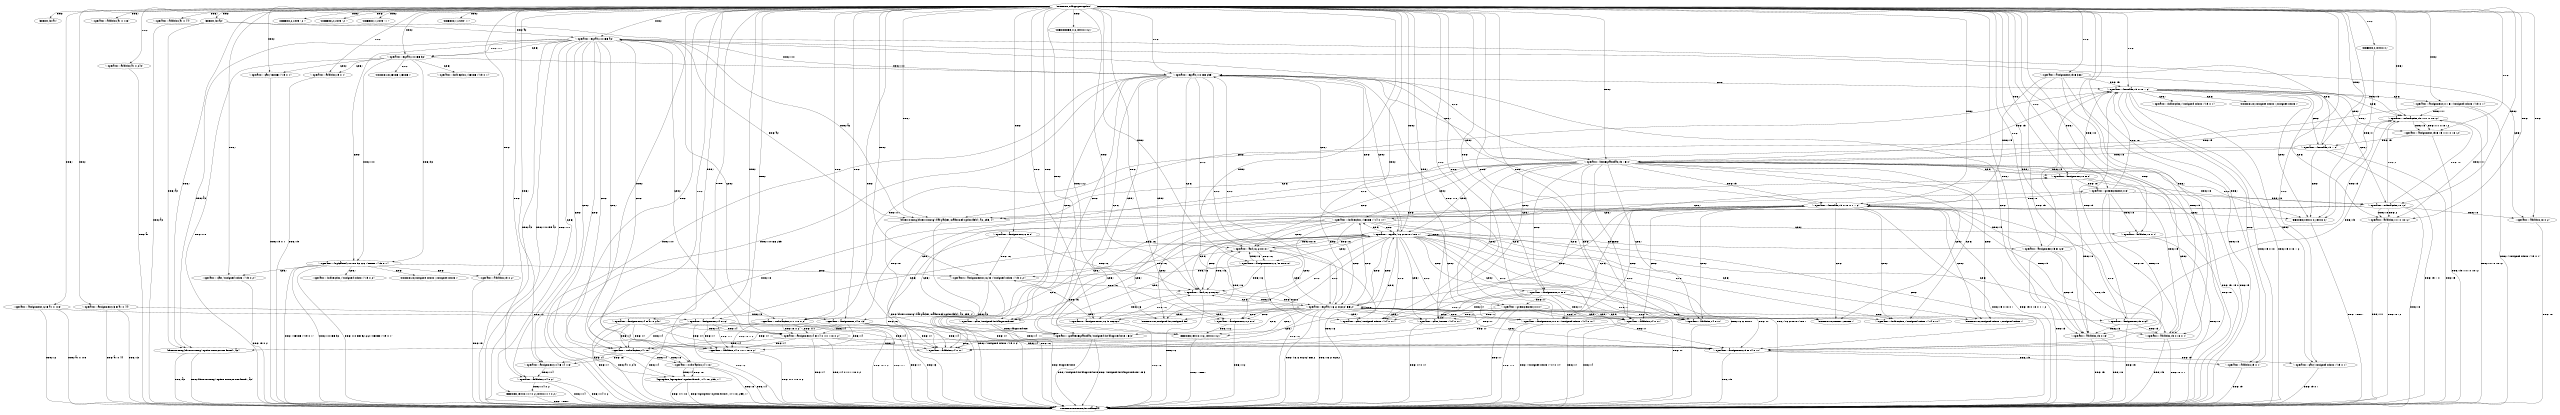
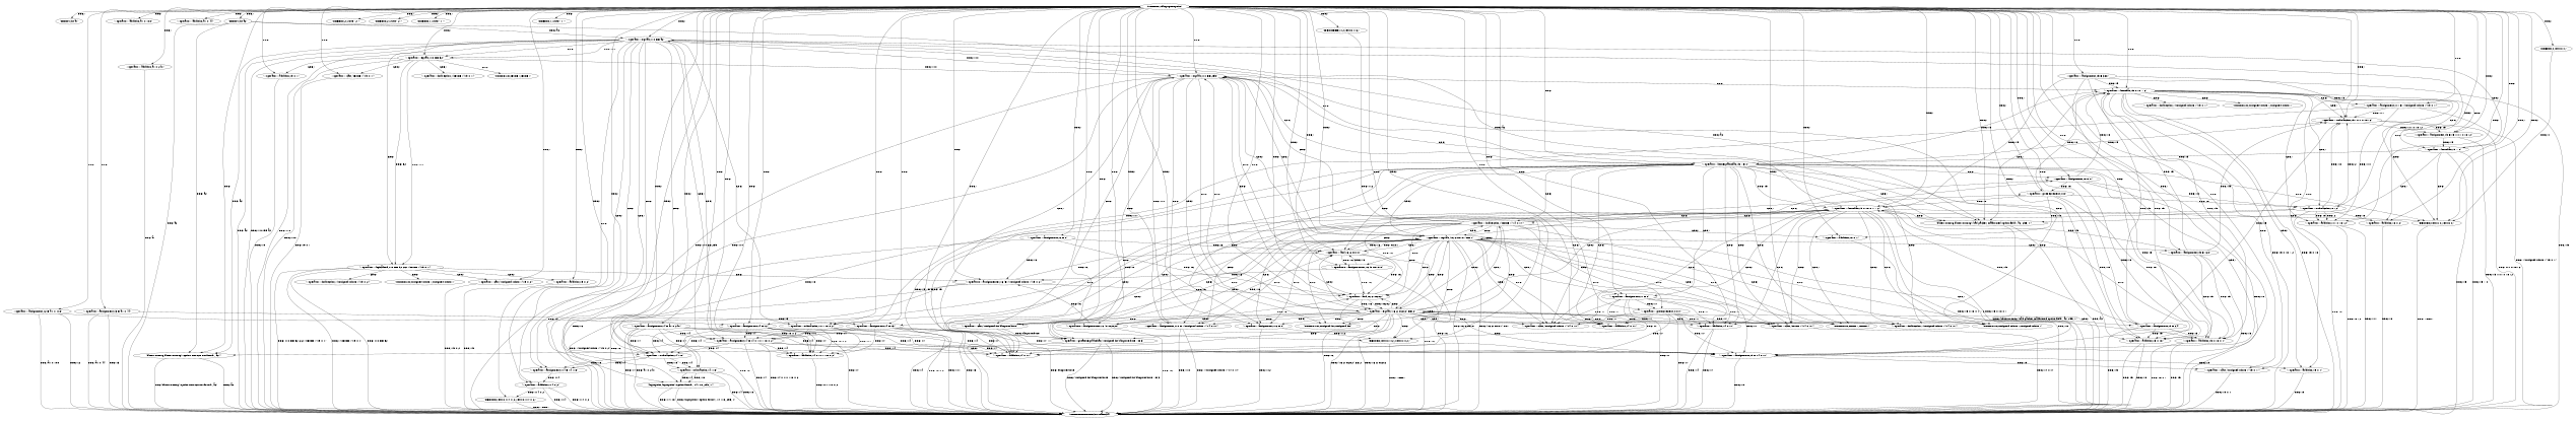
  digraph {
    n1 [label="(METHOD,udhcp_get_option)"]
    n2 [label="(PARAM,int a1)"]
    n3 [label="(PARAM,int a2)"]
    n4 [label="(<operator>.assignment,v2 = a1 + 108)"]
    n5 [label="(<operator>.addition,a1 + 108)"]
    n6 [label="(<operator>.assignment,v3 = a1 + 44)"]
    n7 [label="(<operator>.addition,a1 + 44)"]
    n8 [label="(<operator>.assignment,v4 = a1 + 240)"]
    n9 [label="(<operator>.addition,a1 + 240)"]
    n10 [label="(<operator>.assignment,v5 = 388)"]
    n11 [label="(<operator>.assignment,v6 = 0)"]
    n12 [label="(LITERAL,2,while ( 2 ))"]
    n13 [label="(LITERAL,2,while ( 2 ))"]
    n14 [label="(LITERAL,1,while ( 1 ))"]
    n15 [label="(<operator>.assignment,v7 = 0)"]
    n16 [label="(<operator>.assignment,v8 = 0)"]
    n17 [label="(LITERAL,1,while ( 1 ))"]
    n18 [label="(<operator>.assignment,v9 = v4 + v7)"]
    n19 [label="(<operator>.addition,v4 + v7)"]
    n20 [label="(<operator>.assignment,v10 = *(unsigned __int8 *)(v4 + v7))"]
    n21 [label="(<operator>.cast,(unsigned __int8 *)(v4 + v7))"]
    n22 [label="(<operator>.addition,v4 + v7)"]
    n23 [label="(<operator>.cast,(_BYTE *)(v4 + v7))"]
    n24 [label="(<operator>.addition,v4 + v7)"]
    n25 [label="(<operator>.preDecrement,--v8)"]
    n26 [label="(<operator>.preIncrement,++v7)"]
    n27 [label="(<operator>.lessThan,v5 + v8 + 1 < 2)"]
    n28 [label="(<operator>.addition,v5 + v8 + 1)"]
    n29 [label="(<operator>.addition,v8 + 1)"]
    n30 [label="(<operator>.equals,v10 == 255)"]
    n31 [label="(<operator>.lessThan,v5 + v8 < 2)"]
    n32 [label="(<operator>.addition,v5 + v8)"]
    n33 [label="(<operator>.assignment,v11 = *(unsigned __int8 *)(v9 + 1))"]
    n34 [label="(<operator>.cast,(unsigned __int8 *)(v9 + 1))"]
    n35 [label="(<operator>.addition,v9 + 1)"]
    n36 [label="(<operator>.assignment,v5 = v5 - v11 + v8 - 2)"]
    n37 [label="(<operator>.subtraction,v5 - v11 + v8 - 2)"]
    n38 [label="(<operator>.addition,v11 + v8 - 2)"]
    n39 [label="(<operator>.subtraction,v8 - 2)"]
    n40 [label="(<operator>.lessThan,v5 < 0)"]
    n41 [label="(<operator>.equals,v10 == a2)"]
    n42 [label="(<operator>.assignment,v14 = v4 - v8)"]
    n43 [label="(<operator>.subtraction,v4 - v8)"]
    n44 [label="(log_option,log_option(\"option found\", v4 - v8, 255, 1))"]
    n45 [label="(<operator>.subtraction,v4 - v8)"]
    n46 [label="(<operator>.addition,v14 + 2)"]
    n47 [label="(<operator>.equals,v10 == 52)"]
    n48 [label="(<operator>.cast,(_BYTE *)(v9 + 1))"]
    n49 [label="(<operator>.addition,v9 + 1)"]
    n50 [label="(<operators>.assignmentOr,v6 |= *(unsigned __int8 *)(v9 + 2))"]
    n51 [label="(<operator>.cast,(unsigned __int8 *)(v9 + 2))"]
    n52 [label="(<operator>.addition,v9 + 2)"]
    n53 [label="(<operator>.assignment,v4 = v4 + v11 - v8 + 2)"]
    n54 [label="(<operator>.addition,v4 + v11 - v8 + 2)"]
    n55 [label="(<operator>.subtraction,v11 - v8 + 2)"]
    n56 [label="(<operator>.addition,v8 + 2)"]
    n57 [label="(<operator>.lessEqualsThan,v5 <= 0)"]
    n58 [label="(bb_error_msg,bb_error_msg(\"bad packet, malformed option field\", a2, 255, 1))"]
    n59 [label="(RETURN,return 0;,return 0;)"]
    n60 [label="(LITERAL,0,return 0;)"]
    n61 [label="(<operator>.equals,(v6 & 0x101) == 1)"]
    n62 [label="(<operator>.and,v6 & 0x101)"]
    n63 [label="(<operators>.assignmentOr,v6 |= 0x101u)"]
    n64 [label="(<operator>.assignment,v5 = 128)"]
    n65 [label="(<operator>.assignment,v4 = v2)"]
    n66 [label="(<operator>.equals,(v6 & 0x202) == 2)"]
    n67 [label="(<operator>.and,v6 & 0x202)"]
    n68 [label="(<operators>.assignmentOr,v6 |= 0x202u)"]
    n69 [label="(<operator>.assignment,v5 = 64)"]
    n70 [label="(<operator>.assignment,v4 = v3)"]
    n71 [label="(<operator>.assignment,v12 = 0)"]
    n72 [label="(<operator>.greaterEqualsThan,(unsigned int)dhcp_verbose >= 3)"]
    n73 [label="(<operator>.cast,(unsigned int)dhcp_verbose)"]
    n74 [label="(bb_error_msg,bb_error_msg(\"option 0x%02x not found\", a2))"]
    n75 [label="(IDENTIFIER,v12,return v12;)"]
    n76 [label="(METHOD_RETURN,int __fastcall)"]
    n77 [label="(<operator>.indirection,*(unsigned __int8 *)(v4 + v7))"]
    n78 [label="(UNKNOWN,unsigned __int8 *,unsigned __int8 *)"]
    n79 [label="(<operator>.indirection,*(_BYTE *)(v4 + v7))"]
    n80 [label="(UNKNOWN,_BYTE *,_BYTE *)"]
    n81 [label="(RETURN,return v12;,return v12;)"]
    n82 [label="(UNKNOWN,unsigned int,unsigned int)"]
    n83 [label="(<operator>.indirection,*(unsigned __int8 *)(v9 + 1))"]
    n84 [label="(UNKNOWN,unsigned __int8 *,unsigned __int8 *)"]
    n85 [label="(RETURN,return v14 + 2;,return v14 + 2;)"]
    n86 [label="(<operator>.logicalAnd,v10 == 52 && *(_BYTE *)(v9 + 1))"]
    n87 [label="(<operator>.indirection,*(_BYTE *)(v9 + 1))"]
    n88 [label="(UNKNOWN,_BYTE *,_BYTE *)"]
    n89 [label="(<operator>.indirection,*(unsigned __int8 *)(v9 + 2))"]
    n90 [label="(UNKNOWN,unsigned __int8 *,unsigned __int8 *)"]
    n1 -> n2 [label="DDG: "]
    n1 -> n3 [label="DDG: "]
    n1 -> n4 [label="DDG: "]
    n1 -> n5 [label="DDG: "]
    n1 -> n6 [label="DDG: "]
    n1 -> n7 [label="DDG: "]
    n1 -> n8 [label="DDG: "]
    n1 -> n9 [label="DDG: "]
    n1 -> n10 [label="DDG: "]
    n1 -> n11 [label="DDG: "]
    n1 -> n12 [label="DDG: "]
    n1 -> n13 [label="DDG: "]
    n1 -> n14 [label="DDG: "]
    n1 -> n15 [label="DDG: "]
    n1 -> n16 [label="DDG: "]
    n1 -> n17 [label="DDG: "]
    n1 -> n18 [label="DDG: "]
    n1 -> n19 [label="DDG: "]
    n1 -> n20 [label="DDG: "]
    n1 -> n21 [label="DDG: "]
    n1 -> n22 [label="DDG: "]
    n1 -> n23 [label="DDG: "]
    n1 -> n24 [label="DDG: "]
    n1 -> n25 [label="DDG: "]
    n1 -> n26 [label="DDG: "]
    n1 -> n27 [label="DDG: "]
    n1 -> n28 [label="DDG: "]
    n1 -> n29 [label="DDG: "]
    n1 -> n30 [label="DDG: "]
    n1 -> n31 [label="DDG: "]
    n1 -> n32 [label="DDG: "]
    n1 -> n33 [label="DDG: "]
    n1 -> n34 [label="DDG: "]
    n1 -> n35 [label="DDG: "]
    n1 -> n36 [label="DDG: "]
    n1 -> n37 [label="DDG: "]
    n1 -> n38 [label="DDG: "]
    n1 -> n39 [label="DDG: "]
    n1 -> n40 [label="DDG: "]
    n1 -> n41 [label="DDG: "]
    n1 -> n42 [label="DDG: "]
    n1 -> n43 [label="DDG: "]
    n1 -> n44 [label="DDG: "]
    n1 -> n45 [label="DDG: "]
    n1 -> n46 [label="DDG: "]
    n1 -> n47 [label="DDG: "]
    n1 -> n48 [label="DDG: "]
    n1 -> n49 [label="DDG: "]
    n1 -> n50 [label="DDG: "]
    n1 -> n51 [label="DDG: "]
    n1 -> n52 [label="DDG: "]
    n1 -> n53 [label="DDG: "]
-   n1 -> n54 [label="BYTE: "]
+   n1 -> n54 [label="DDG: "]
    n1 -> n55 [label="DDG: "]
    n1 -> n56 [label="DDG: "]
    n1 -> n57 [label="DDG: "]
    n1 -> n58 [label="DDG: "]
    n1 -> n59 [label="DDG: "]
    n1 -> n60 [label="DDG: "]
    n1 -> n61 [label="DDG: "]
+   n1 -> n62 [label="DDG: "]
    n1 -> n63 [label="DDG: "]
    n1 -> n64 [label="DDG: "]
    n1 -> n65 [label="DDG: "]
    n1 -> n66 [label="DDG: "]
    n1 -> n67 [label="DDG: "]
    n1 -> n68 [label="DDG: "]
    n1 -> n69 [label="DDG: "]
    n1 -> n70 [label="DDG: "]
    n1 -> n71 [label="DDG: "]
    n1 -> n72 [label="DDG: "]
    n1 -> n73 [label="DDG: "]
    n1 -> n74 [label="DDG: "]
    n1 -> n75 [label="DDG: "]
    n3 -> n41 [label="DDG: a2"]
    n3 -> n58 [label="DDG: a2"]
    n3 -> n74 [label="DDG: a2"]
    n3 -> n76 [label="DDG: a2"]
    n4 -> n65 [label="DDG: v2"]
    n4 -> n76 [label="DDG: v2"]
    n4 -> n76 [label="DDG: a1 + 108"]
    n6 -> n70 [label="DDG: v3"]
    n6 -> n76 [label="DDG: a1 + 44"]
    n6 -> n76 [label="DDG: v3"]
    n8 -> n18 [label="DDG: v4"]
    n8 -> n19 [label="DDG: v4"]
    n8 -> n43 [label="DDG: v4"]
    n8 -> n53 [label="DDG: v4"]
    n8 -> n54 [label="DDG: v4"]
    n8 -> n76 [label="DDG: a1 + 240"]
    n8 -> n76 [label="DDG: v4"]
    n9 -> n76 [label="DDG: a1"]
    n10 -> n27 [label="DDG: v5"]
    n10 -> n28 [label="DDG: v5"]
    n10 -> n31 [label="DDG: v5"]
    n10 -> n32 [label="DDG: v5"]
    n10 -> n37 [label="DDG: v5"]
    n10 -> n76 [label="DDG: v5"]
    n11 -> n50 [label="DDG: v6"]
    n11 -> n62 [label="DDG: v6"]
    n11 -> n67 [label="DDG: v6"]
    n11 -> n76 [label="DDG: v6"]
    n15 -> n18 [label="DDG: v7"]
    n15 -> n19 [label="DDG: v7"]
    n15 -> n21 [label="DDG: v7"]
    n15 -> n22 [label="DDG: v7"]
    n15 -> n23 [label="DDG: v7"]
    n15 -> n24 [label="DDG: v7"]
    n15 -> n26 [label="DDG: v7"]
    n15 -> n76 [label="DDG: v7"]
    n16 -> n25 [label="DDG: v8"]
    n16 -> n31 [label="DDG: v8"]
    n16 -> n32 [label="DDG: v8"]
    n16 -> n39 [label="DDG: v8"]
    n16 -> n76 [label="DDG: v8"]
    n18 -> n34 [label="DDG: v9"]
    n18 -> n35 [label="DDG: v9"]
    n18 -> n76 [label="DDG: v9"]
    n20 -> n30 [label="DDG: v10"]
    n20 -> n76 [label="DDG: v10"]
    n20 -> n76 [label="DDG: *(unsigned __int8 *)(v4 + v7)"]
    n23 -> n76 [label="DDG: v4 + v7"]
    n24 -> n76 [label="DDG: v7"]
    n24 -> n76 [label="DDG: v4"]
    n25 -> n27 [label="DDG: v8"]
    n25 -> n28 [label="DDG: v8"]
    n25 -> n29 [label="DDG: v8"]
    n25 -> n31 [label="DDG: v8"]
    n25 -> n32 [label="DDG: v8"]
    n25 -> n39 [label="DDG: v8"]
    n26 -> n18 [label="DDG: v7"]
    n26 -> n19 [label="DDG: v7"]
    n26 -> n21 [label="DDG: v7"]
    n26 -> n22 [label="DDG: v7"]
    n26 -> n23 [label="DDG: v7"]
    n26 -> n24 [label="DDG: v7"]
    n26 -> n76 [label="DDG: v7"]
    n27 -> n18 [label="CDG: "]
    n27 -> n19 [label="CDG: "]
    n27 -> n20 [label="CDG: "]
    n27 -> n21 [label="CDG: "]
    n27 -> n22 [label="CDG: "]
    n27 -> n23 [label="CDG: "]
    n27 -> n24 [label="CDG: "]
    n27 -> n30 [label="CDG: "]
    n27 -> n58 [label="CDG: "]
    n27 -> n59 [label="CDG: "]
    n27 -> n76 [label="DDG: v5 + v8 + 1 < 2"]
    n27 -> n76 [label="DDG: v5 + v8 + 1"]
    n27 -> n77 [label="CDG: "]
    n27 -> n78 [label="CDG: "]
    n27 -> n79 [label="CDG: "]
    n27 -> n80 [label="CDG: "]
    n28 -> n76 [label="DDG: v5"]
    n28 -> n76 [label="DDG: v8 + 1"]
    n29 -> n76 [label="DDG: v8"]
    n30 -> n31 [label="CDG: "]
    n30 -> n32 [label="CDG: "]
    n30 -> n41 [label="DDG: v10"]
    n30 -> n61 [label="CDG: "]
    n30 -> n62 [label="CDG: "]
    n30 -> n66 [label="CDG: "]
    n30 -> n67 [label="CDG: "]
    n30 -> n71 [label="CDG: "]
    n30 -> n72 [label="CDG: "]
    n30 -> n73 [label="CDG: "]
    n30 -> n76 [label="DDG: v10 == 255"]
    n30 -> n76 [label="DDG: v10"]
    n30 -> n81 [label="CDG: "]
    n30 -> n82 [label="CDG: "]
    n31 -> n33 [label="CDG: "]
    n31 -> n34 [label="CDG: "]
    n31 -> n35 [label="CDG: "]
    n31 -> n36 [label="CDG: "]
    n31 -> n37 [label="CDG: "]
    n31 -> n38 [label="CDG: "]
    n31 -> n39 [label="CDG: "]
    n31 -> n40 [label="CDG: "]
    n31 -> n58 [label="CDG: "]
    n31 -> n59 [label="CDG: "]
    n31 -> n76 [label="DDG: v5 + v8"]
    n31 -> n76 [label="DDG: v5 + v8 < 2"]
    n31 -> n83 [label="CDG: "]
    n31 -> n84 [label="CDG: "]
    n32 -> n76 [label="DDG: v8"]
    n32 -> n76 [label="DDG: v5"]
    n33 -> n37 [label="DDG: v11"]
    n33 -> n38 [label="DDG: v11"]
    n33 -> n55 [label="DDG: v11"]
    n33 -> n76 [label="DDG: *(unsigned __int8 *)(v9 + 1)"]
    n34 -> n76 [label="DDG: v9 + 1"]
    n35 -> n76 [label="DDG: v9"]
    n36 -> n40 [label="DDG: v5"]
    n36 -> n76 [label="DDG: v5 - v11 + v8 - 2"]
    n37 -> n36 [label="DDG: v5"]
    n37 -> n36 [label="DDG: v11 + v8 - 2"]
    n37 -> n76 [label="DDG: v11 + v8 - 2"]
    n38 -> n76 [label="DDG: v11"]
    n38 -> n76 [label="DDG: v8 - 2"]
    n39 -> n37 [label="DDG: v8"]
    n39 -> n37 [label="DDG: 2"]
    n39 -> n38 [label="DDG: v8"]
    n39 -> n38 [label="DDG: 2"]
    n39 -> n43 [label="DDG: v8"]
    n39 -> n55 [label="DDG: v8"]
    n39 -> n56 [label="DDG: v8"]
    n39 -> n76 [label="DDG: v8"]
    n40 -> n41 [label="CDG: "]
    n40 -> n57 [label="DDG: v5"]
    n40 -> n58 [label="CDG: "]
    n40 -> n59 [label="CDG: "]
    n40 -> n76 [label="DDG: v5"]
    n40 -> n76 [label="DDG: v5 < 0"]
    n41 -> n42 [label="CDG: "]
    n41 -> n43 [label="CDG: "]
    n41 -> n44 [label="CDG: "]
    n41 -> n45 [label="CDG: "]
    n41 -> n46 [label="CDG: "]
    n41 -> n47 [label="DDG: v10"]
    n41 -> n47 [label="CDG: "]
    n41 -> n53 [label="CDG: "]
    n41 -> n54 [label="CDG: "]
    n41 -> n55 [label="CDG: "]
    n41 -> n56 [label="CDG: "]
    n41 -> n57 [label="CDG: "]
    n41 -> n58 [label="DDG: a2"]
    n41 -> n74 [label="DDG: a2"]
    n41 -> n76 [label="DDG: a2"]
    n41 -> n76 [label="DDG: v10 == a2"]
    n41 -> n76 [label="DDG: v10"]
    n41 -> n85 [label="CDG: "]
    n41 -> n86 [label="CDG: "]
    n42 -> n46 [label="DDG: v14"]
    n43 -> n42 [label="DDG: v4"]
    n43 -> n42 [label="DDG: v8"]
    n43 -> n45 [label="DDG: v4"]
    n43 -> n45 [label="DDG: v8"]
    n44 -> n76 [label="DDG: log_option(\"option found\", v4 - v8, 255, 1)"]
    n44 -> n76 [label="DDG: v4 - v8"]
    n45 -> n44 [label="DDG: v4"]
    n45 -> n44 [label="DDG: v8"]
    n45 -> n76 [label="DDG: v8"]
    n45 -> n76 [label="DDG: v4"]
    n46 -> n76 [label="DDG: v14"]
    n46 -> n76 [label="DDG: v14 + 2"]
    n46 -> n85 [label="DDG: v14 + 2"]
    n47 -> n30 [label="DDG: v10"]
    n47 -> n48 [label="CDG: "]
    n47 -> n49 [label="CDG: "]
    n47 -> n76 [label="DDG: v10"]
    n47 -> n86 [label="DDG: v10"]
    n47 -> n86 [label="DDG: 52"]
    n47 -> n87 [label="CDG: "]
    n47 -> n88 [label="CDG: "]
    n48 -> n76 [label="DDG: v9 + 1"]
    n49 -> n76 [label="DDG: v9"]
    n50 -> n62 [label="DDG: v6"]
    n50 -> n67 [label="DDG: v6"]
    n50 -> n76 [label="DDG: v6"]
    n50 -> n76 [label="DDG: *(unsigned __int8 *)(v9 + 2)"]
    n51 -> n76 [label="DDG: v9 + 2"]
    n52 -> n76 [label="DDG: v9"]
    n53 -> n18 [label="DDG: v4"]
    n53 -> n19 [label="DDG: v4"]
    n53 -> n43 [label="DDG: v4"]
    n53 -> n54 [label="DDG: v4"]
    n53 -> n76 [label="DDG: v4"]
    n53 -> n76 [label="DDG: v4 + v11 - v8 + 2"]
    n54 -> n76 [label="DDG: v11 - v8 + 2"]
    n55 -> n53 [label="DDG: v11"]
    n55 -> n53 [label="DDG: v8 + 2"]
    n55 -> n54 [label="DDG: v11"]
    n55 -> n54 [label="DDG: v8 + 2"]
    n55 -> n76 [label="DDG: v8 + 2"]
    n55 -> n76 [label="DDG: v11"]
    n56 -> n76 [label="DDG: v8"]
    n57 -> n15 [label="CDG: "]
    n57 -> n16 [label="CDG: "]
    n57 -> n18 [label="CDG: "]
    n57 -> n19 [label="CDG: "]
    n57 -> n20 [label="CDG: "]
    n57 -> n21 [label="CDG: "]
    n57 -> n22 [label="CDG: "]
    n57 -> n23 [label="CDG: "]
    n57 -> n24 [label="CDG: "]
    n57 -> n27 [label="DDG: v5"]
    n57 -> n28 [label="DDG: v5"]
    n57 -> n30 [label="CDG: "]
    n57 -> n31 [label="DDG: v5"]
    n57 -> n37 [label="DDG: v5"]
    n57 -> n58 [label="CDG: "]
    n57 -> n59 [label="CDG: "]
    n57 -> n61 [label="CDG: "]
    n57 -> n62 [label="CDG: "]
    n57 -> n76 [label="DDG: v5 <= 0"]
    n57 -> n76 [label="DDG: v5"]
    n57 -> n77 [label="CDG: "]
    n57 -> n78 [label="CDG: "]
    n57 -> n79 [label="CDG: "]
    n57 -> n80 [label="CDG: "]
    n58 -> n76 [label="DDG: a2"]
    n58 -> n76 [label="DDG: bb_error_msg(\"bad packet, malformed option field\", a2, 255, 1)"]
    n59 -> n76 [label="DDG: <RET>"]
    n60 -> n59 [label="DDG: 0"]
    n61 -> n15 [label="CDG: "]
    n61 -> n16 [label="CDG: "]
    n61 -> n18 [label="CDG: "]
    n61 -> n19 [label="CDG: "]
    n61 -> n20 [label="CDG: "]
    n61 -> n21 [label="CDG: "]
    n61 -> n22 [label="CDG: "]
    n61 -> n23 [label="CDG: "]
    n61 -> n24 [label="CDG: "]
    n61 -> n30 [label="CDG: "]
    n61 -> n61 [label="CDG: "]
    n61 -> n62 [label="CDG: "]
    n61 -> n63 [label="CDG: "]
    n61 -> n64 [label="CDG: "]
    n61 -> n65 [label="CDG: "]
    n61 -> n66 [label="CDG: "]
    n61 -> n67 [label="CDG: "]
    n61 -> n71 [label="CDG: "]
    n61 -> n72 [label="CDG: "]
    n61 -> n73 [label="CDG: "]
    n61 -> n76 [label="DDG: v6 & 0x101"]
    n61 -> n76 [label="DDG: (v6 & 0x101) == 1"]
    n61 -> n77 [label="CDG: "]
    n61 -> n78 [label="CDG: "]
    n61 -> n79 [label="CDG: "]
    n61 -> n80 [label="CDG: "]
    n61 -> n81 [label="CDG: "]
    n61 -> n82 [label="CDG: "]
    n62 -> n61 [label="DDG: v6"]
    n62 -> n61 [label="DDG: 0x101"]
    n62 -> n63 [label="DDG: v6"]
    n62 -> n67 [label="DDG: v6"]
    n62 -> n76 [label="DDG: v6"]
    n63 -> n50 [label="DDG: v6"]
    n63 -> n62 [label="DDG: v6"]
    n63 -> n67 [label="DDG: v6"]
    n63 -> n76 [label="DDG: v6"]
    n64 -> n27 [label="DDG: v5"]
    n64 -> n28 [label="DDG: v5"]
    n64 -> n31 [label="DDG: v5"]
    n64 -> n32 [label="CDG: v5"]
    n64 -> n37 [label="DDG: v5"]
    n64 -> n76 [label="DDG: v5"]
    n65 -> n18 [label="DDG: v4"]
    n65 -> n19 [label="DDG: v4"]
    n65 -> n43 [label="DDG: v4"]
    n65 -> n53 [label="DDG: v4"]
    n65 -> n54 [label="DDG: v4"]
    n65 -> n76 [label="DDG: v2"]
    n65 -> n76 [label="DDG: v4"]
    n66 -> n16 [label="CDG: "]
    n66 -> n18 [label="CDG: "]
    n66 -> n19 [label="CDG: "]
    n66 -> n20 [label="CDG: "]
    n66 -> n21 [label="CDG: "]
    n66 -> n22 [label="CDG: "]
    n66 -> n23 [label="CDG: "]
    n66 -> n24 [label="CDG: "]
    n66 -> n30 [label="CDG: "]
    n66 -> n61 [label="CDG: "]
    n66 -> n62 [label="CDG: "]
    n66 -> n66 [label="CDG: "]
    n66 -> n67 [label="CDG: "]
    n66 -> n68 [label="CDG: "]
    n66 -> n69 [label="CDG: "]
    n66 -> n70 [label="CDG: "]
    n66 -> n71 [label="CDG: "]
    n66 -> n72 [label="CDG: "]
    n66 -> n73 [label="CDG: "]
    n66 -> n76 [label="DDG: (v6 & 0x202) == 2"]
    n66 -> n76 [label="DDG: v6 & 0x202"]
    n66 -> n77 [label="CDG: "]
    n66 -> n78 [label="CDG: "]
    n66 -> n79 [label="CDG: "]
    n66 -> n80 [label="CDG: "]
    n66 -> n81 [label="CDG: "]
    n66 -> n82 [label="CDG: "]
    n67 -> n66 [label="DDG: v6"]
    n67 -> n66 [label="DDG: 0x202"]
-   n67 -> n68 [label="DDG: v6"]
+   n67 -> n27 [label="DDG: v6"]
    n67 -> n76 [label="DDG: v6"]
    n68 -> n50 [label="DDG: v6"]
    n68 -> n62 [label="DDG: v6"]
    n68 -> n67 [label="DDG: v6"]
    n68 -> n76 [label="DDG: v6"]
    n69 -> n27 [label="DDG: v5"]
    n69 -> n28 [label="DDG: v5"]
    n69 -> n31 [label="DDG: v5"]
    n69 -> n32 [label="DDG: v5"]
    n69 -> n37 [label="DDG: v5"]
    n69 -> n76 [label="DDG: v5"]
    n70 -> n18 [label="DDG: v4"]
    n70 -> n19 [label="DDG: v4"]
    n70 -> n43 [label="DDG: v4"]
    n70 -> n53 [label="DDG: v4"]
    n70 -> n54 [label="DDG: v4"]
    n70 -> n76 [label="DDG: v3"]
    n70 -> n76 [label="DDG: v4"]
    n71 -> n76 [label="DDG: v12"]
    n71 -> n81 [label="DDG: v12"]
    n72 -> n74 [label="CDG: "]
    n72 -> n76 [label="DDG: (unsigned int)dhcp_verbose"]
    n72 -> n76 [label="DDG: (unsigned int)dhcp_verbose >= 3"]
    n73 -> n72 [label="DDG: dhcp_verbose"]
    n73 -> n76 [label="DDG: dhcp_verbose"]
    n74 -> n76 [label="DDG: a2"]
    n74 -> n76 [label="DDG: bb_error_msg(\"option 0x%02x not found\", a2)"]
    n75 -> n81 [label="DDG: v12"]
    n79 -> n25 [label="CDG: "]
    n79 -> n26 [label="CDG: "]
    n79 -> n27 [label="CDG: "]
    n79 -> n28 [label="CDG: "]
    n79 -> n29 [label="CDG: "]
    n79 -> n30 [label="CDG: "]
    n79 -> n61 [label="CDG: "]
    n79 -> n62 [label="CDG: "]
    n79 -> n66 [label="CDG: "]
    n79 -> n67 [label="CDG: "]
    n79 -> n71 [label="CDG: "]
    n79 -> n72 [label="CDG: "]
    n79 -> n73 [label="CDG: "]
    n79 -> n82 [label="CDG: "]
    n81 -> n76 [label="DDG: <RET>"]
    n85 -> n76 [label="DDG: <RET>"]
    n86 -> n50 [label="CDG: "]
    n86 -> n51 [label="CDG: "]
    n86 -> n52 [label="CDG: "]
    n86 -> n76 [label="DDG: v10 == 52"]
    n86 -> n76 [label="DDG: v10 == 52 && *(_BYTE *)(v9 + 1)"]
    n86 -> n76 [label="DDG: *(_BYTE *)(v9 + 1)"]
    n86 -> n89 [label="CDG: "]
    n86 -> n90 [label="CDG: "]
  }
